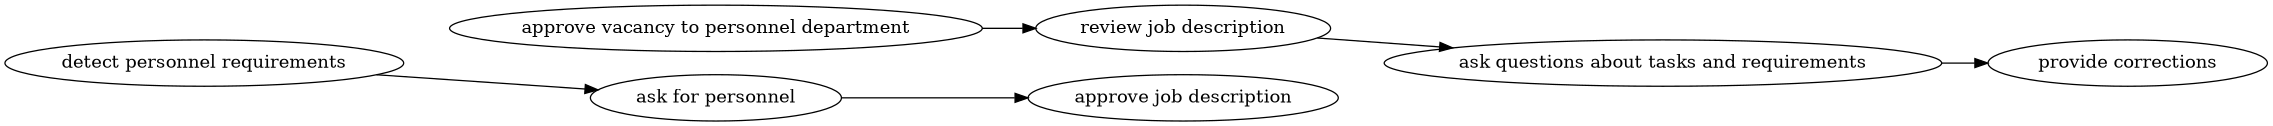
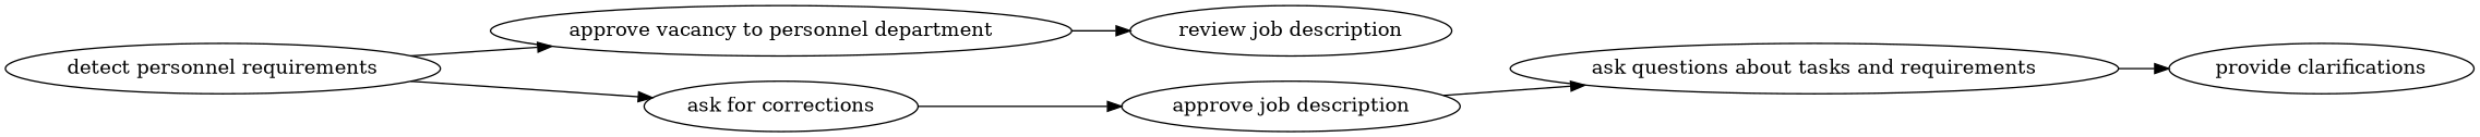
  strict digraph {
    rankdir=LR
    edge [attrs="{'type': 'flow', 'label': 'flow'}"]
    "detect personnel requirements" [attrs="{'type': 'Activity', 'label': 'detect personnel requirements'}"]
    n2 [attrs="{'type': 'Activity', 'label': 'report vacancy to personnel department'}" label="approve vacancy to personnel department"]
-   "ask for corrections" [attrs="{'type': 'Activity', 'label': 'ask for corrections'}" label="ask for personnel"]
+   "ask for corrections" [attrs="{'type': 'Activity', 'label': 'ask for corrections'}"]
    "review job description" [attrs="{'type': 'Activity', 'label': 'review job description'}"]
    "approve job description" [attrs="{'type': 'Activity', 'label': 'approve job description'}"]
    n6 [attrs="{'type': 'Activity', 'label': 'answer questions about tasks and requirements'}" label="ask questions about tasks and requirements"]
-   "provide clarifications" [attrs="{'type': 'Activity', 'label': 'provide clarifications'}" label="provide corrections"]
+   "provide clarifications" [attrs="{'type': 'Activity', 'label': 'provide clarifications'}"]
+   "detect personnel requirements" -> n2
    "detect personnel requirements" -> "ask for corrections"
    n2 -> "review job description"
    "ask for corrections" -> "approve job description"
-   "review job description" -> n6
+   "approve job description" -> n6
    n6 -> "provide clarifications"
  }
